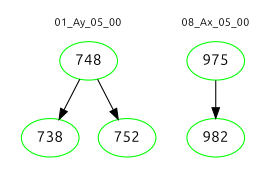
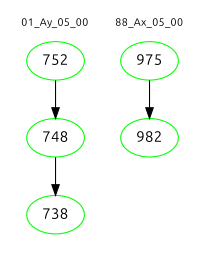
  digraph {
    fontname=Ubuntu
    node [color=green fontname=Ubuntu]
    edge [color=black fontname=Ubuntu]
    n1 [label=748]
    n2 [label=738]
    n3 [label=752]
    n4 [label=975]
    n5 [label=982]
    subgraph cluster_1 {
      color=white
      fontsize=10
      label="01_Ay_05_00"
      n1
      n2
      n3
    }
    subgraph cluster_2 {
      color=white
      fontsize=10
-     label="08_Ax_05_00"
+     label="88_Ax_05_00"
      n4
      n5
    }
    n1 -> n2
-   n1 -> n3
+   n3 -> n1
    n4 -> n5
  }
